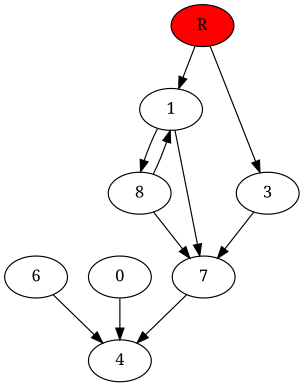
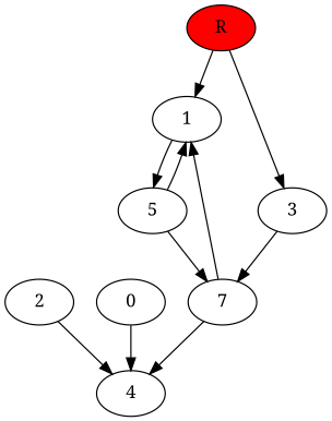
  digraph {
    fontname="Noto Serif"
    node [fontname="Noto Serif"]
    edge [fontname="Noto Serif"]
    1
-   5 [label=8]
+   5
    7
    4
-   2 [label=6]
+   2
    3
    n7 [label=0]
    R [fillcolor="#ff0000" style=filled]
    1 -> 5
-   1 -> 7
+   7 -> 1
    5 -> 1
    5 -> 7
    7 -> 4
    2 -> 4
    3 -> 7
    n7 -> 4
    R -> 1
    R -> 3
  }
